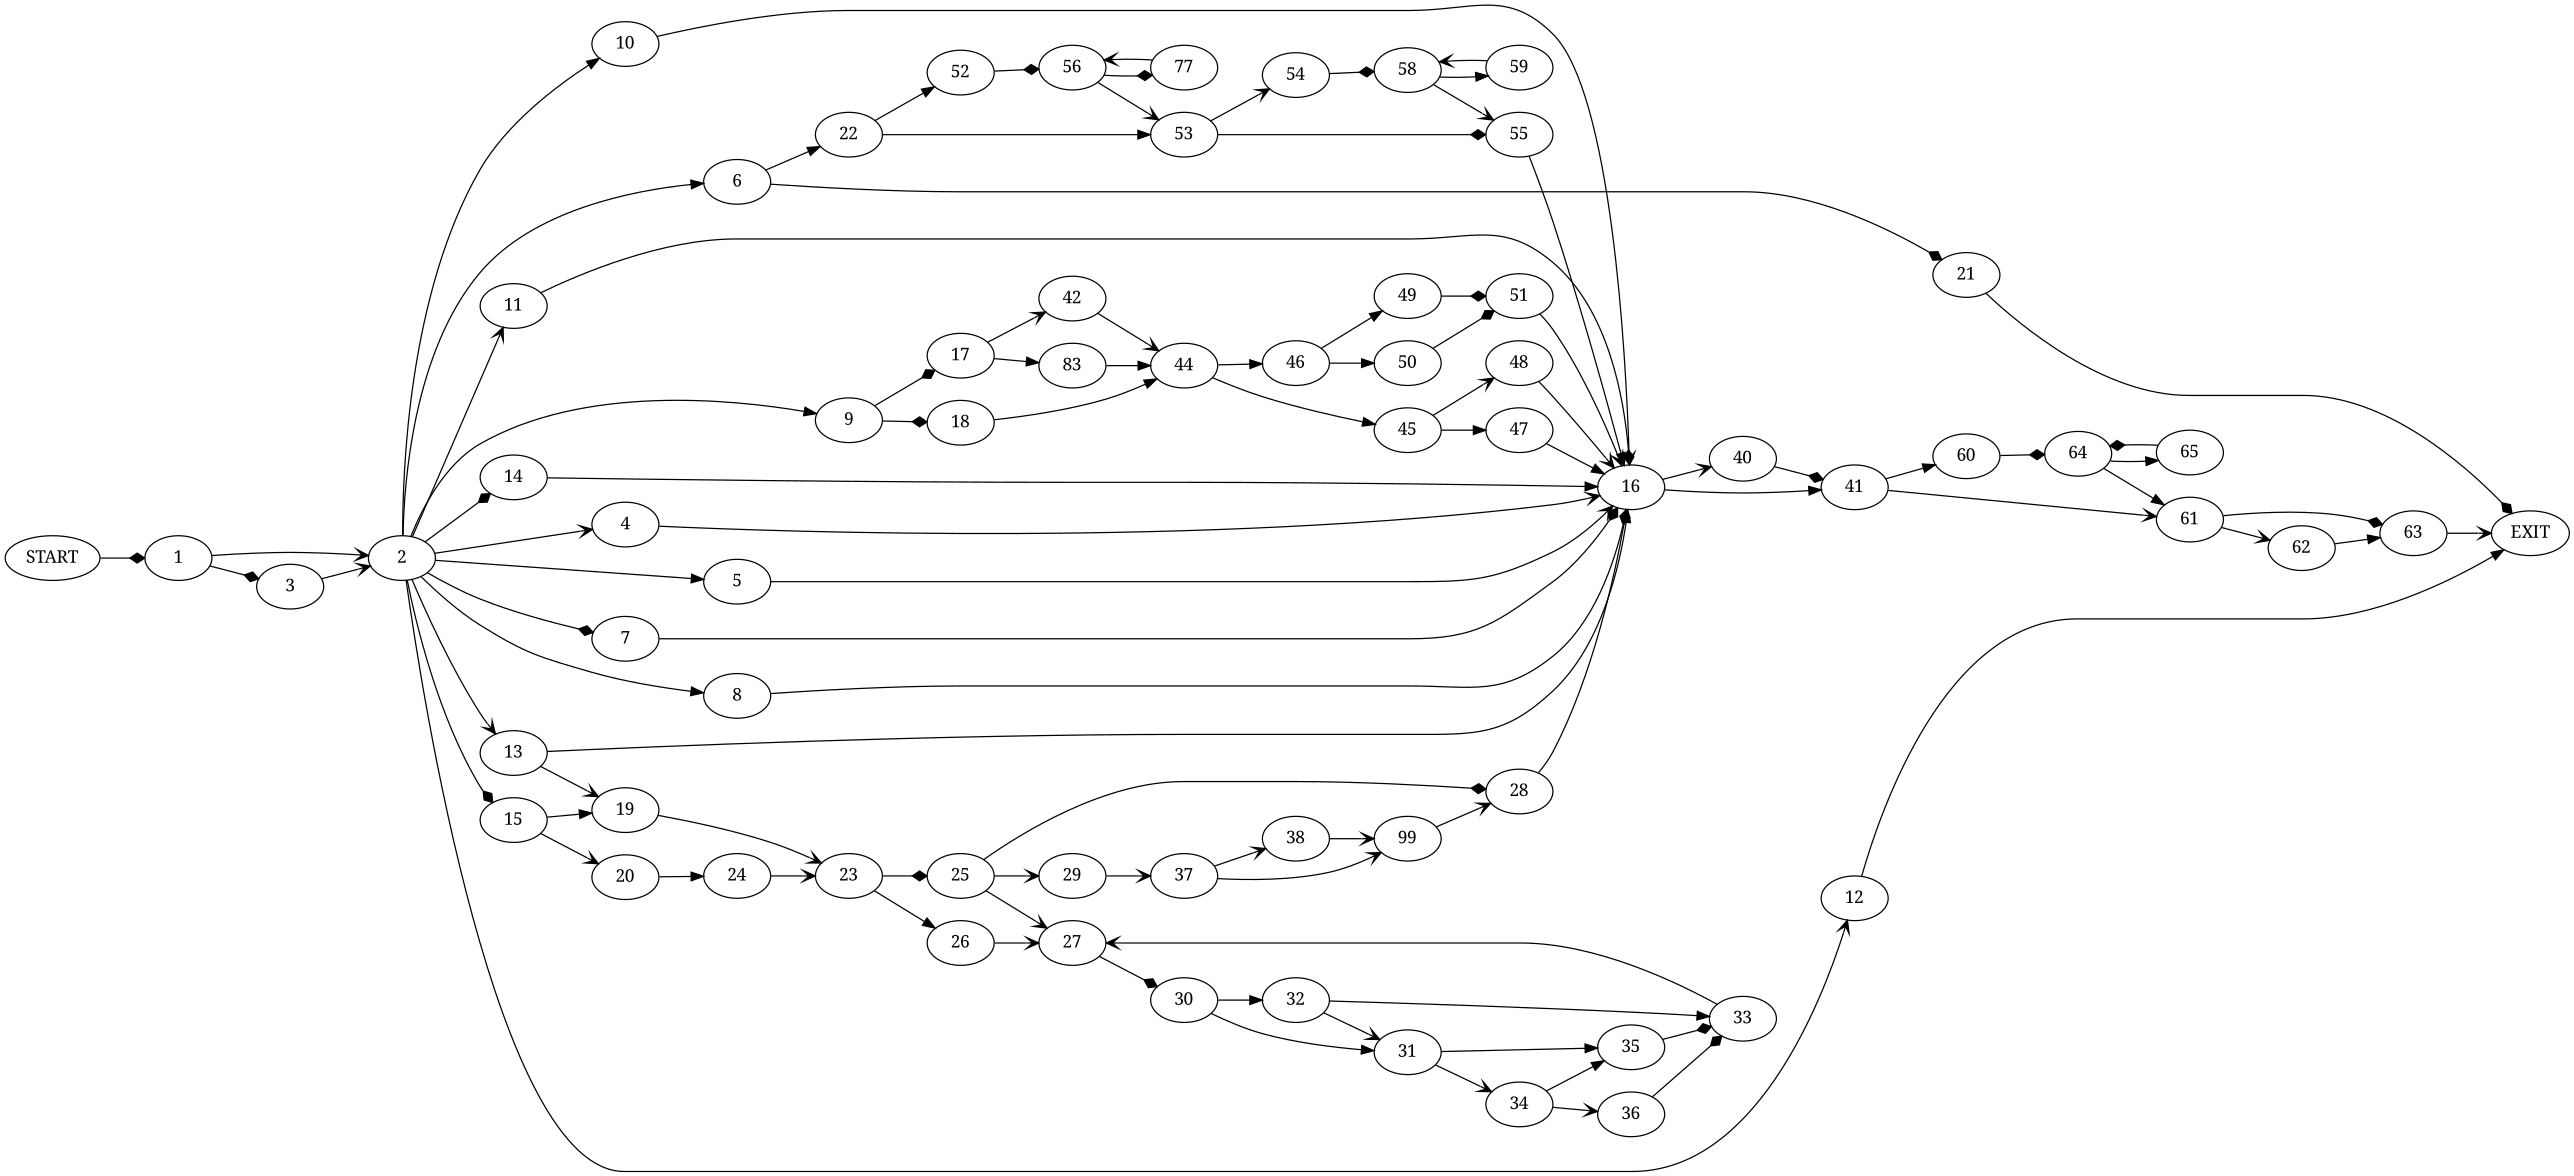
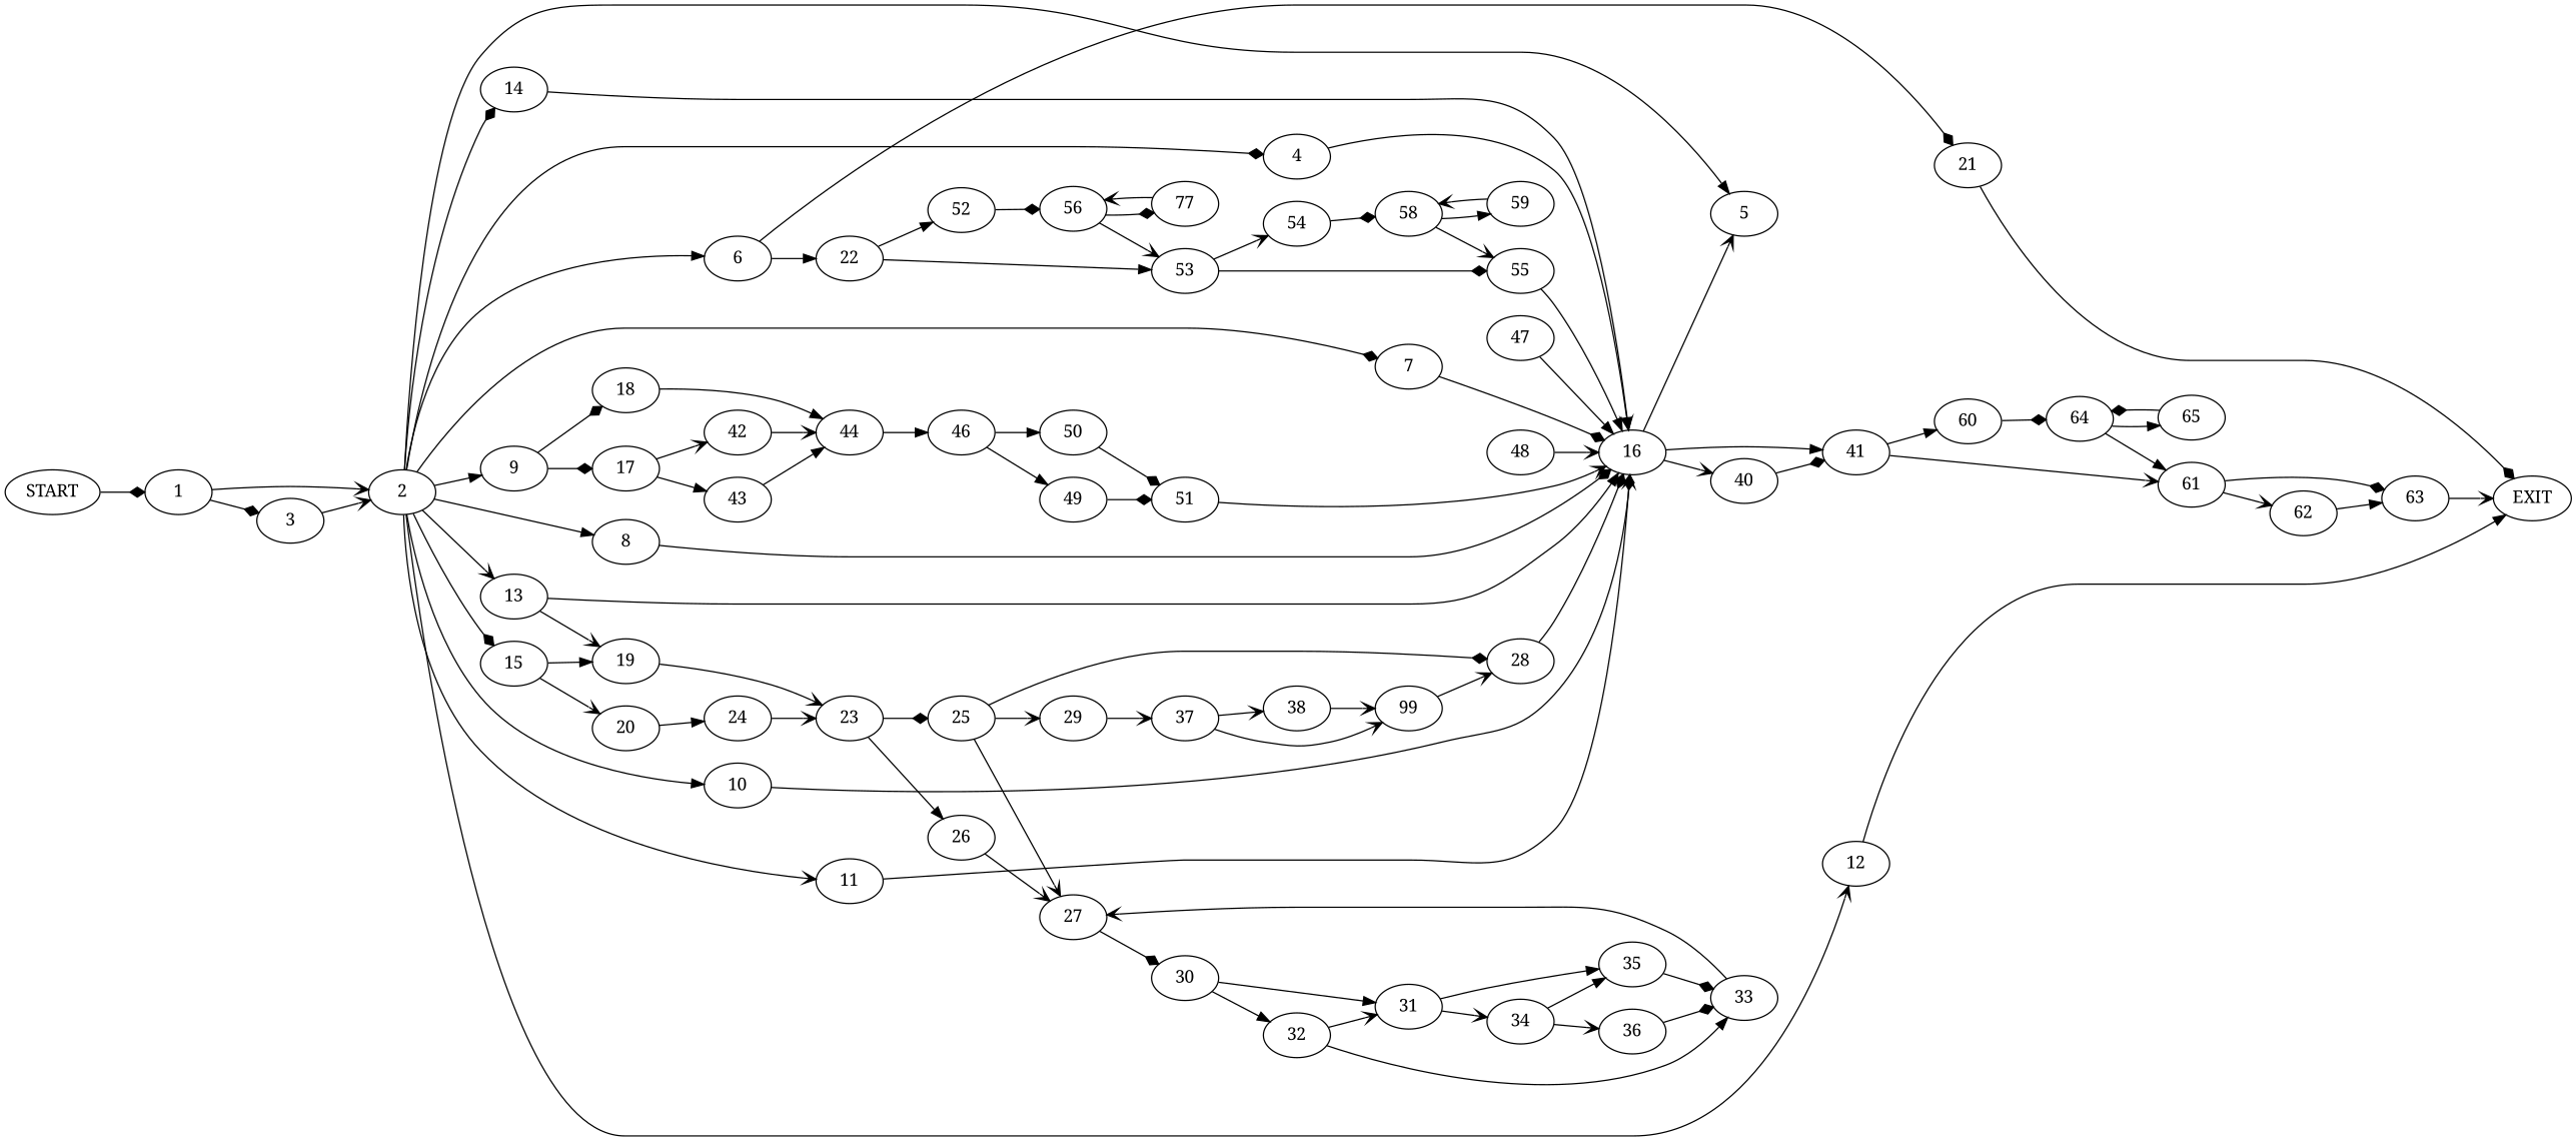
  digraph {
    fontname="Noto Serif"
    rankdir=LR
    node [fontname="Noto Serif"]
    edge [arrowhead=vee fontname="Noto Serif"]
    n1 [label=START]
    1
    2
    3
    n5 [label=EXIT]
    4
    5
    6
    7
    8
    9
    10
    11
    12
    13
    14
    15
    16
    21
    22
    17
    18
    19
    20
    40
    41
    52
    53
    42
-   43 [label=83]
+   43
    44
    23
    24
    60
    61
-   45
    46
    25
    26
    56
    54
    55
    28
    29
    27
    37
    30
    31
    32
    38
    n51 [label=99]
    34
    35
    33
    36
    64
    62
    63
    47
    48
    49
    50
    51
    n64 [label=77]
    58
    59
    65
    n1 -> 1 [arrowhead=diamond]
    1 -> 2
    1 -> 3 [arrowhead=diamond]
-   2 -> 4
+   2 -> 4 [arrowhead=diamond]
    2 -> 5 [arrowhead=normal]
    2 -> 6 [arrowhead=normal]
    2 -> 7 [arrowhead=diamond]
    2 -> 8 [arrowhead=normal]
    2 -> 9 [arrowhead=normal]
    2 -> 10 [arrowhead=normal]
    2 -> 11
    2 -> 12
    2 -> 13
    2 -> 14 [arrowhead=diamond]
    2 -> 15 [arrowhead=diamond]
    3 -> 2
    4 -> 16
-   5 -> 16
+   16 -> 5
    6 -> 21 [arrowhead=diamond]
    6 -> 22 [arrowhead=normal]
    7 -> 16 [arrowhead=diamond]
    8 -> 16 [arrowhead=diamond]
    9 -> 17 [arrowhead=diamond]
    9 -> 18 [arrowhead=diamond]
    10 -> 16
    11 -> 16 [arrowhead=diamond]
    12 -> n5 [arrowhead=normal]
    13 -> 16 [arrowhead=normal]
    13 -> 19
    14 -> 16 [arrowhead=normal]
    15 -> 19 [arrowhead=normal]
    15 -> 20
    16 -> 40
    16 -> 41 [arrowhead=normal]
    21 -> n5 [arrowhead=diamond]
    22 -> 52 [arrowhead=normal]
    22 -> 53 [arrowhead=normal]
    17 -> 42
    17 -> 43 [arrowhead=normal]
    18 -> 44 [arrowhead=normal]
    19 -> 23
    20 -> 24 [arrowhead=normal]
    40 -> 41 [arrowhead=diamond]
    41 -> 60 [arrowhead=normal]
    41 -> 61
    52 -> 56 [arrowhead=diamond]
    53 -> 54
    53 -> 55 [arrowhead=diamond]
    42 -> 44
    43 -> 44 [arrowhead=normal]
-   44 -> 45 [arrowhead=normal]
    44 -> 46 [arrowhead=normal]
    23 -> 25 [arrowhead=diamond]
    23 -> 26 [arrowhead=normal]
    24 -> 23
    60 -> 64 [arrowhead=diamond]
    61 -> 62
    61 -> 63 [arrowhead=diamond]
-   45 -> 47 [arrowhead=normal]
-   45 -> 48
    46 -> 49 [arrowhead=normal]
    46 -> 50 [arrowhead=normal]
    25 -> 28 [arrowhead=diamond]
    25 -> 29
    25 -> 27
    26 -> 27
    56 -> 53
    56 -> n64 [arrowhead=diamond]
    54 -> 58 [arrowhead=diamond]
    55 -> 16 [arrowhead=normal]
    28 -> 16 [arrowhead=diamond]
    29 -> 37
    27 -> 30 [arrowhead=diamond]
    37 -> 38
    37 -> n51
    30 -> 31 [arrowhead=normal]
    30 -> 32 [arrowhead=normal]
    31 -> 34
    31 -> 35 [arrowhead=normal]
    32 -> 31
    32 -> 33 [arrowhead=normal]
    38 -> n51
    n51 -> 28
    34 -> 35 [arrowhead=normal]
    34 -> 36
    35 -> 33 [arrowhead=diamond]
    33 -> 27
    36 -> 33 [arrowhead=diamond]
    64 -> 61 [arrowhead=normal]
    64 -> 65 [arrowhead=normal]
    62 -> 63 [arrowhead=normal]
    63 -> n5
    47 -> 16 [arrowhead=normal]
    48 -> 16
    49 -> 51 [arrowhead=diamond]
    50 -> 51 [arrowhead=diamond]
    51 -> 16
    n64 -> 56
    58 -> 55
    58 -> 59 [arrowhead=normal]
    59 -> 58
    65 -> 64 [arrowhead=diamond]
  }
